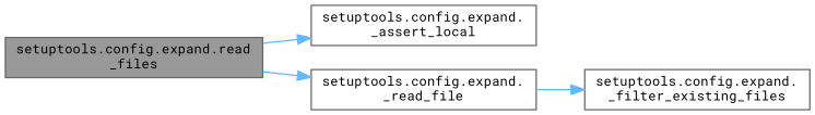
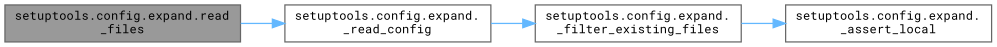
  digraph {
    fontname="Roboto Mono"
    rankdir=LR
    node [color=grey40 fillcolor=white fontname="Roboto Mono" fontsize=10 shape=box style=filled]
    edge [color=steelblue1 fontname="Roboto Mono" fontsize=10 labelfontname=Helvetica labelfontsize=10 style=solid]
    n1 [color=gray40 fillcolor=grey60 fontcolor=black height=0.2 label="setuptools.config.expand.read\l_files" width=0.4]
    n2 [height=0.2 label="setuptools.config.expand.\l_assert_local" width=0.4]
-   n3 [height=0.2 label="setuptools.config.expand.\l_read_file" width=0.4]
+   n3 [height=0.2 label="setuptools.config.expand.\l_read_config" width=0.4]
    n4 [height=0.2 label="setuptools.config.expand.\l_filter_existing_files" width=0.4]
-   n1 -> n2
+   n4 -> n2
    n1 -> n3
    n3 -> n4
  }
